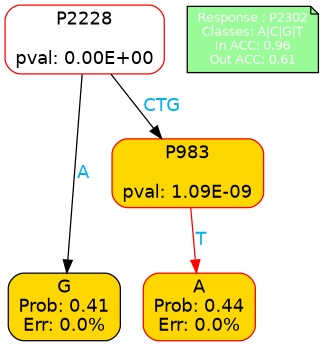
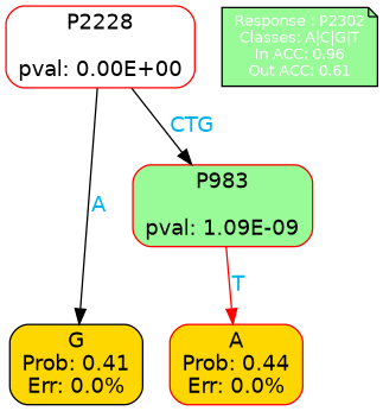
  digraph {
    ranksep=equally
    splines=polylines
    node [color=red fillcolor=gold fontname=helvetica shape=box style="filled, rounded"]
    edge [color=black fontcolor=deepskyblue2 fontname=helvetica]
    n1 [color=black label="G\nProb: 0.41\nErr: 0.0%"]
    n2 [label="A\nProb: 0.44\nErr: 0.0%"]
    n3 [align=left color=black fillcolor=palegreen fontcolor=white fontsize=10 label="Response : P2302\nClasses: A|C|G|T\nIn ACC: 0.96\nOut ACC: 0.61\n" shape=note style=filled]
    n4 [fillcolor=white label="P2228\n\npval: 0.00E+00"]
-   n5 [label="P983\n\npval: 1.09E-09"]
+   n5 [fillcolor=palegreen label="P983\n\npval: 1.09E-09"]
    subgraph sub_1 {
      rank=same
      n1
      n2
    }
    subgraph sub_2 {
      rank=same
      n3
      n4
    }
    n4 -> n1 [label=A]
    n4 -> n5 [label=CTG]
    n5 -> n2 [color=red label=T]
  }
